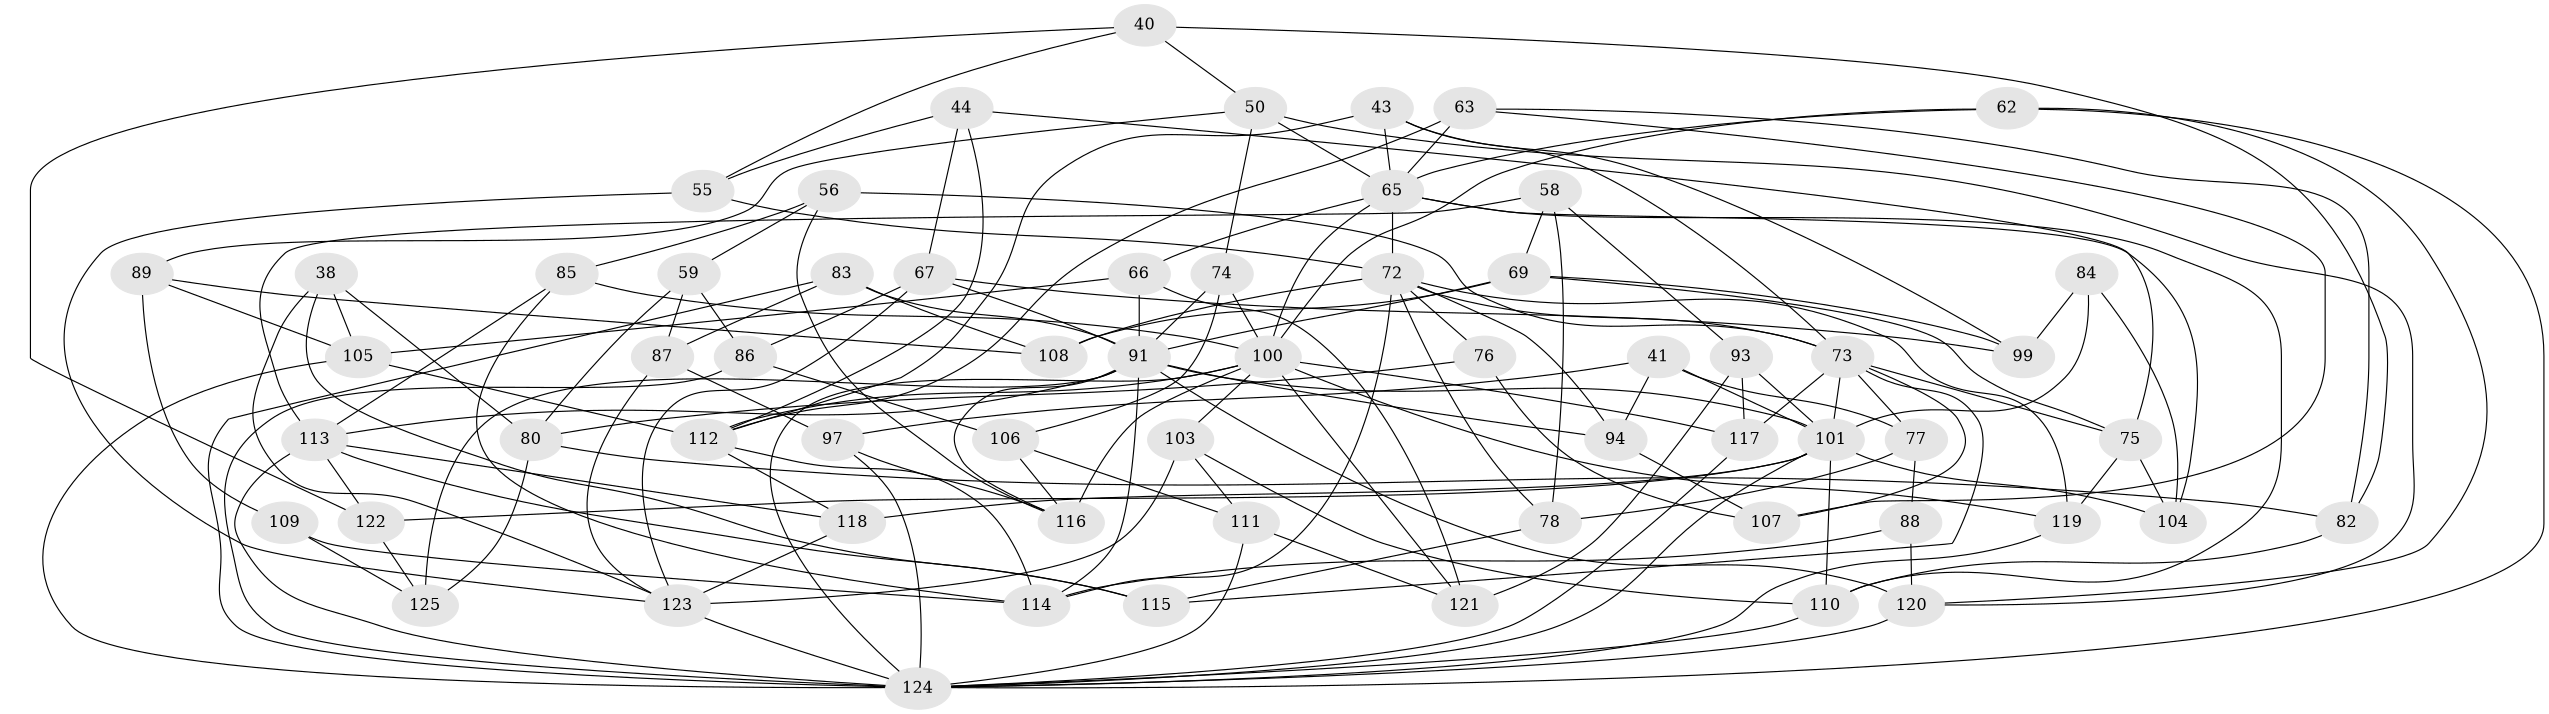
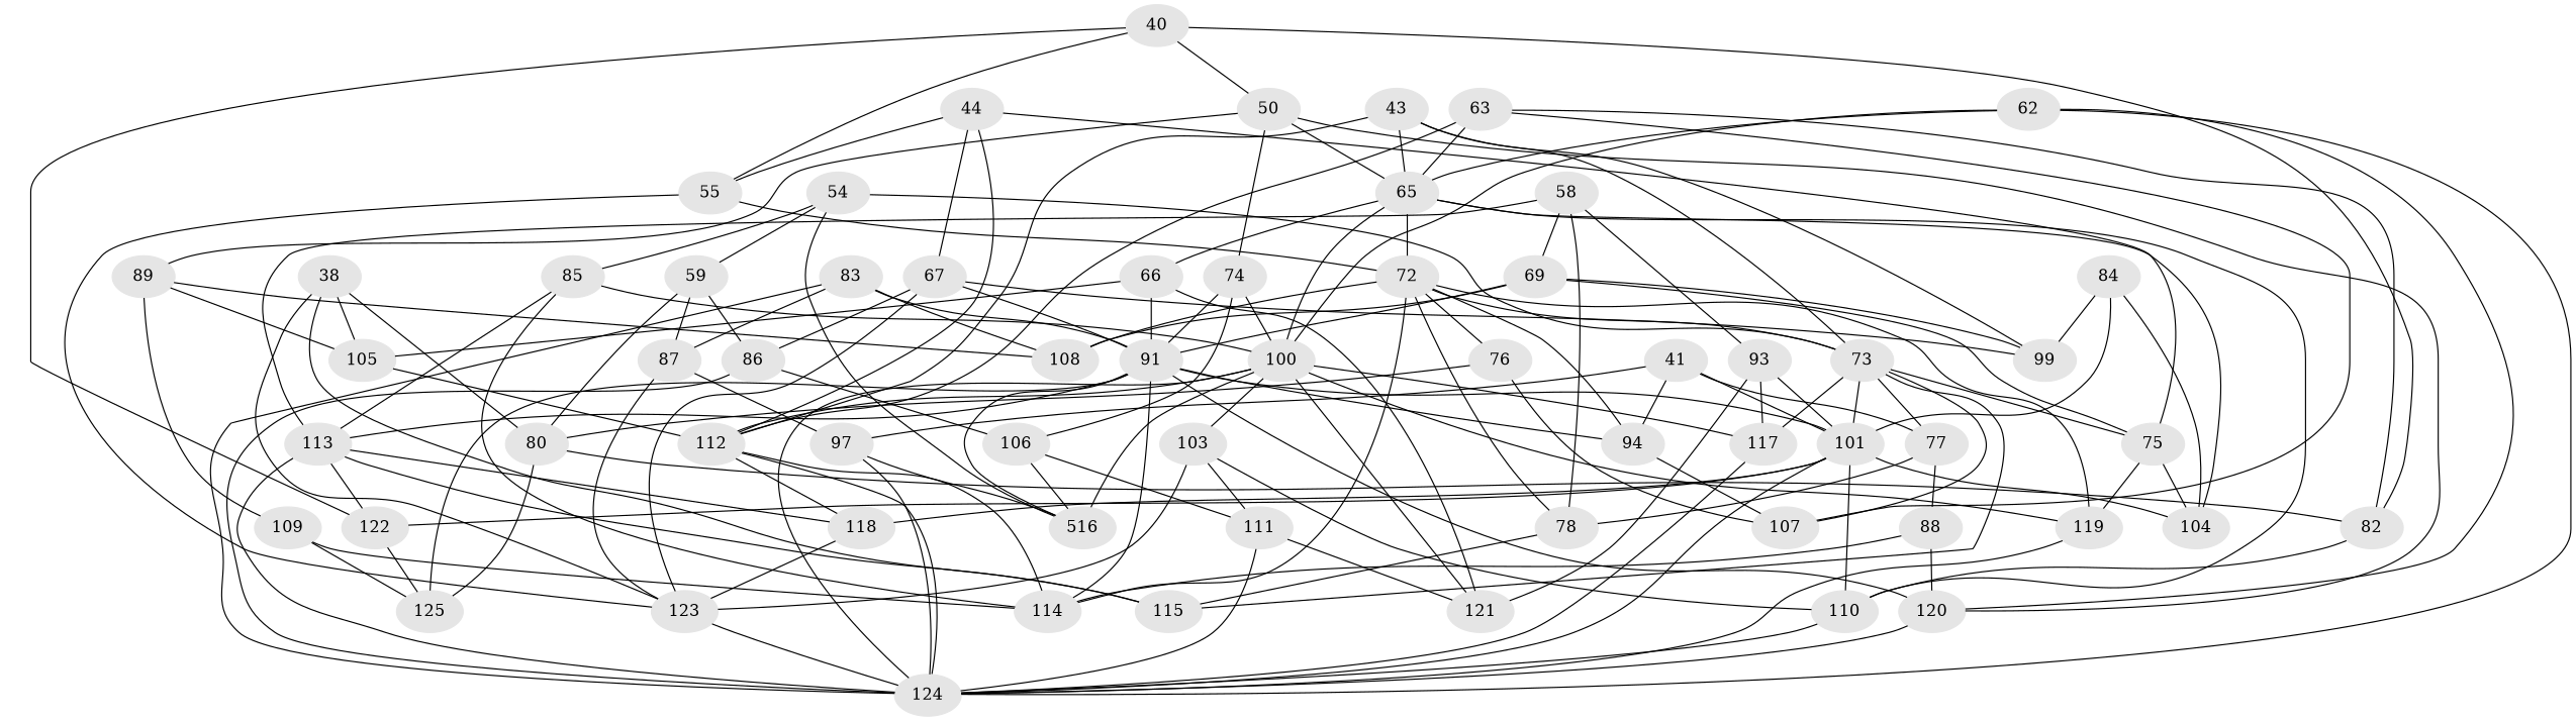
  graph {
    node [color=gray90 style=filled]
    80 [super="+23"]
    82
    125
    38
    105 [super="+98"]
    115
    123 [super="+90"]
    112 [super="+1+16+95"]
    124 [super="+17+68+18+92+96"]
    50 [super="+37"]
    65 [super="+11+41+20+53"]
    74
    89
    120 [super="+6+9"]
    40
    55
    122
    72 [super="+7+47+42"]
    110 [super="+54"]
    100 [super="+33"]
    66 [super="+28"]
    104 [super="+3"]
    43
    73 [super="+4+49+8"]
    99
    75 [super="+34"]
    107
    77
    101 [super="+25+45+81+24"]
    117
    114 [super="+12+13"]
    118
    44
    67 [super="+48"]
    86
    91 [super="+14+39+64"]
    119 [super="+79"]
    106
    108
    109
    78
    94
    76
-   56 [super="+5"]
+   56 [super="+5" label=54]
    59
    85
-   116 [super="+57"]
+   116 [super="+57" label=516]
    87
    113 [super="+27+102"]
    69 [super="+52"]
    58
    93
    121
    97
    62
    103
    63 [super="+22"]
    n58 [label=41]
    88
    111
    83
    84
    80 -- 82
    80 -- 125
    82 -- 110
    38 -- 80
    38 -- 105
    38 -- 115
    38 -- 123
    105 -- 112 [weight=2]
    123 -- 124 [weight=6]
-   105 -- 124
+   112 -- 124
    112 -- 114
    112 -- 118
    50 -- 65
    50 -- 74
    50 -- 89
    50 -- 120 [weight=2]
    65 -- 72 [weight=2]
    65 -- 110
    65 -- 100
    65 -- 66
    65 -- 104
    74 -- 100
    74 -- 91
    74 -- 106
    89 -- 105
    89 -- 108
    89 -- 109
    120 -- 124 [weight=3]
    40 -- 82
    40 -- 50
    40 -- 55
    40 -- 122
    55 -- 123
    55 -- 72
    122 -- 125
    72 -- 73
    72 -- 114
    72 -- 119
    72 -- 108
    72 -- 78
    72 -- 94
    72 -- 76
    110 -- 124
    100 -- 112 [weight=2]
    100 -- 124 [weight=2]
    100 -- 117
    100 -- 119 [weight=2]
    100 -- 116
    100 -- 121
    100 -- 103
    66 -- 105 [weight=2]
    66 -- 91 [weight=2]
    66 -- 121
    43 -- 112
    43 -- 65
    43 -- 73
    43 -- 99
    73 -- 115
    73 -- 75
    73 -- 107
    73 -- 77
    73 -- 101
    73 -- 117
    75 -- 104 [weight=2]
    75 -- 119
    77 -- 78
    77 -- 88
    101 -- 124 [weight=3]
    101 -- 122
    101 -- 110 [weight=2]
    101 -- 104
    101 -- 118
    117 -- 124
    118 -- 123
    44 -- 112
    44 -- 55
    44 -- 75
    44 -- 67
    67 -- 123
    67 -- 99
    67 -- 86
    67 -- 91 [weight=2]
    86 -- 124
    86 -- 106
    91 -- 125
    91 -- 120
    91 -- 101 [weight=2]
    91 -- 114
    91 -- 94
    91 -- 116
    91 -- 113
    119 -- 124 [weight=2]
    106 -- 116
    106 -- 111
    109 -- 125
    109 -- 114 [weight=2]
    78 -- 115
    94 -- 107
    76 -- 80 [weight=2]
    76 -- 107
    56 -- 73 [weight=2]
    56 -- 59
    56 -- 85
    56 -- 116 [weight=2]
    59 -- 80
    59 -- 86
    59 -- 87
    85 -- 100
    85 -- 114
    85 -- 113
    87 -- 123
    87 -- 97
    113 -- 115
    113 -- 124 [weight=2]
    113 -- 122
    113 -- 118
    69 -- 99
    69 -- 75
    69 -- 91 [weight=2]
    69 -- 108
    58 -- 78
    58 -- 113
    58 -- 69
    58 -- 93
    93 -- 101
    93 -- 117
    93 -- 121
    97 -- 124
    97 -- 116
    62 -- 124
    62 -- 65
    62 -- 120
    62 -- 100
    103 -- 123
    103 -- 110
    103 -- 111
    63 -- 82
    63 -- 112
    63 -- 65 [weight=3]
    63 -- 107
    n58 -- 77
    n58 -- 101
    n58 -- 94
    n58 -- 97
    88 -- 120
    88 -- 114 [weight=2]
    111 -- 124
    111 -- 121
    83 -- 124
    83 -- 91
    83 -- 108
    83 -- 87
    84 -- 104 [weight=2]
    84 -- 99
    84 -- 101
  }
